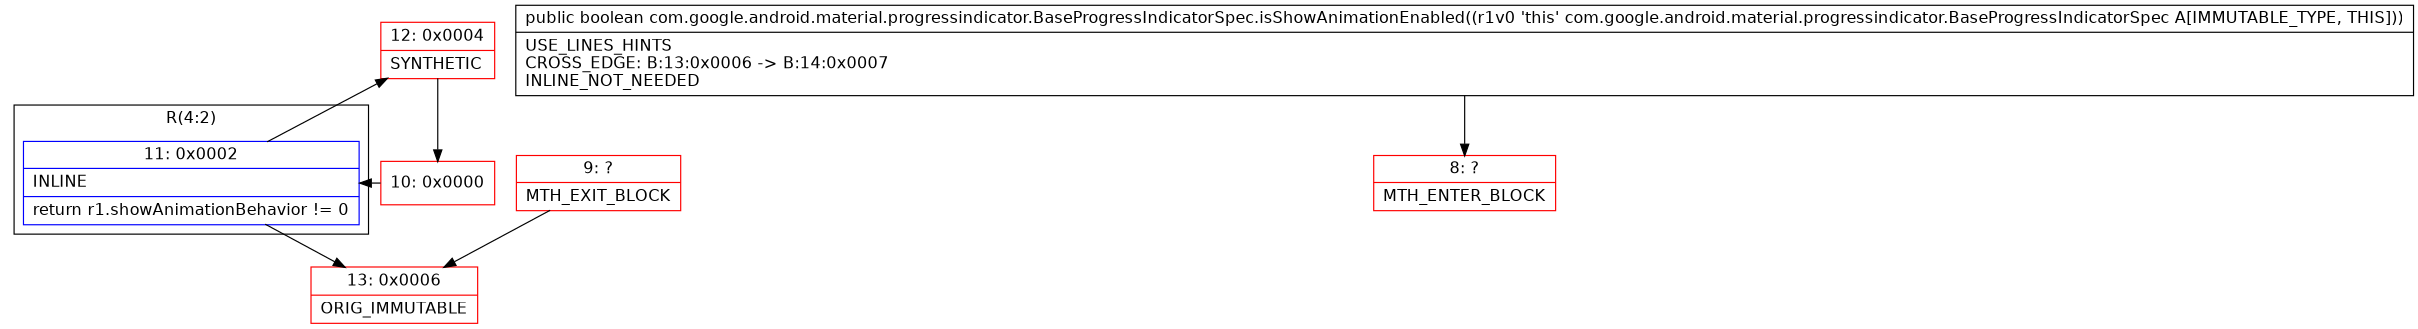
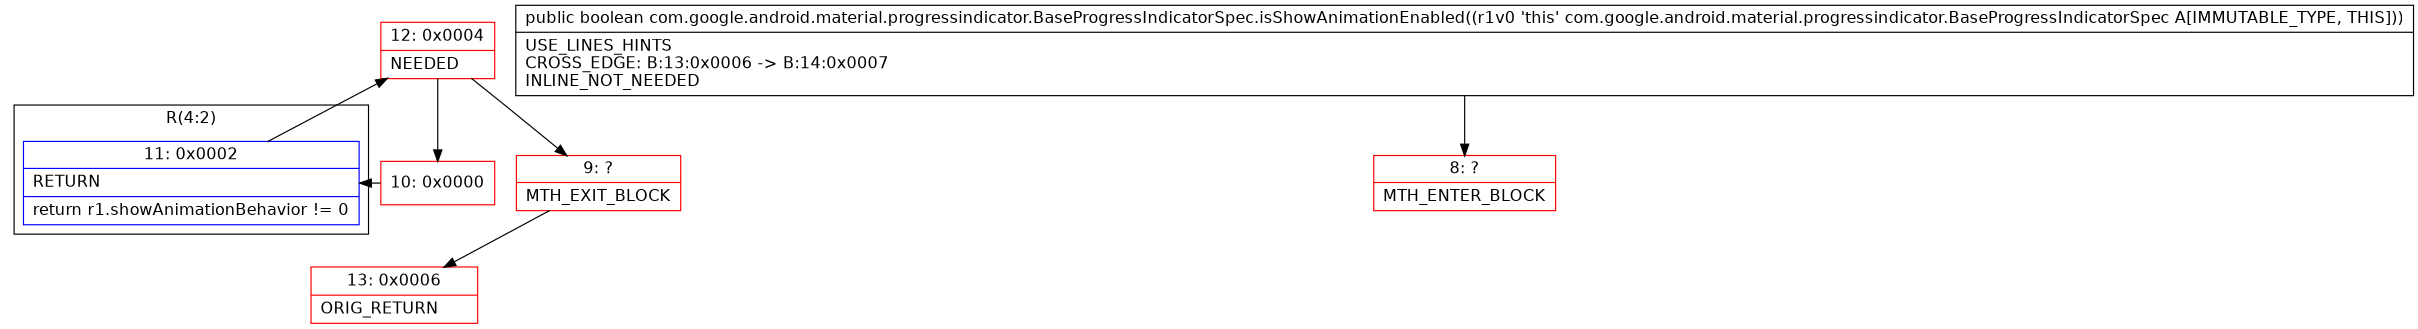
  digraph {
    fontname="DejaVu Sans"
    node [color=red fontname="DejaVu Sans" shape=record]
    edge [fontname="DejaVu Sans"]
-   n1 [color=blue label="{11\:\ 0x0002|INLINE\l|return r1.showAnimationBehavior != 0\l}"]
-   n2 [label="{12\:\ 0x0004|SYNTHETIC\l}"]
-   n3 [label="{13\:\ 0x0006|ORIG_IMMUTABLE\l}"]
+   n1 [color=blue label="{11\:\ 0x0002|RETURN\l|return r1.showAnimationBehavior != 0\l}"]
+   n2 [label="{12\:\ 0x0004|NEEDED\l}"]
+   n3 [label="{13\:\ 0x0006|ORIG_RETURN\l}"]
    n4 [label="{10\:\ 0x0000}"]
    n5 [label="{9\:\ ?|MTH_EXIT_BLOCK\l}"]
    n6 [label="{8\:\ ?|MTH_ENTER_BLOCK\l}"]
    n7 [label="{public boolean com.google.android.material.progressindicator.BaseProgressIndicatorSpec.isShowAnimationEnabled((r1v0 'this' com.google.android.material.progressindicator.BaseProgressIndicatorSpec A[IMMUTABLE_TYPE, THIS]))  | USE_LINES_HINTS\lCROSS_EDGE: B:13:0x0006 \-\> B:14:0x0007\lINLINE_NOT_NEEDED\l}" color=""]
    subgraph cluster_1 {
      label="R(4:2)"
      n1
    }
    n1 -> n2
-   n1 -> n3
    n2 -> n4
+   n2 -> n5
    n4 -> n1
    n5 -> n3
    n7 -> n6
  }
